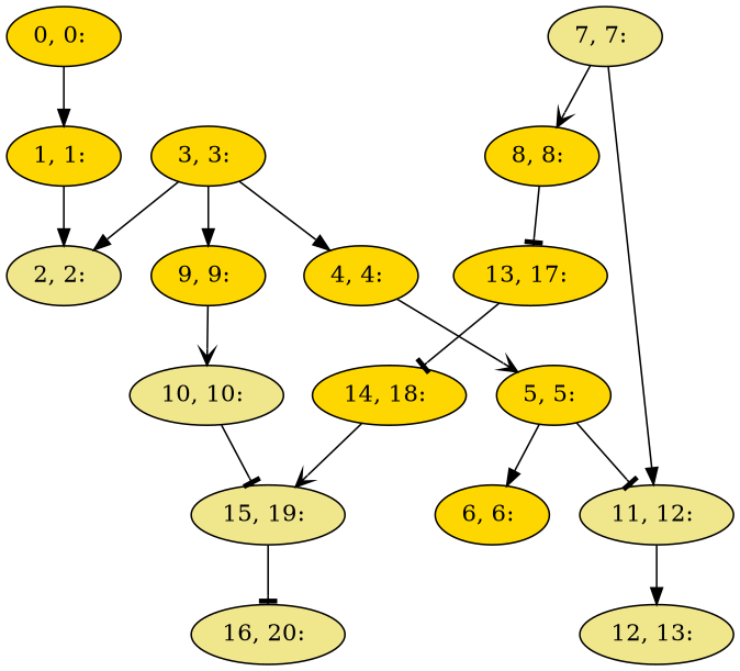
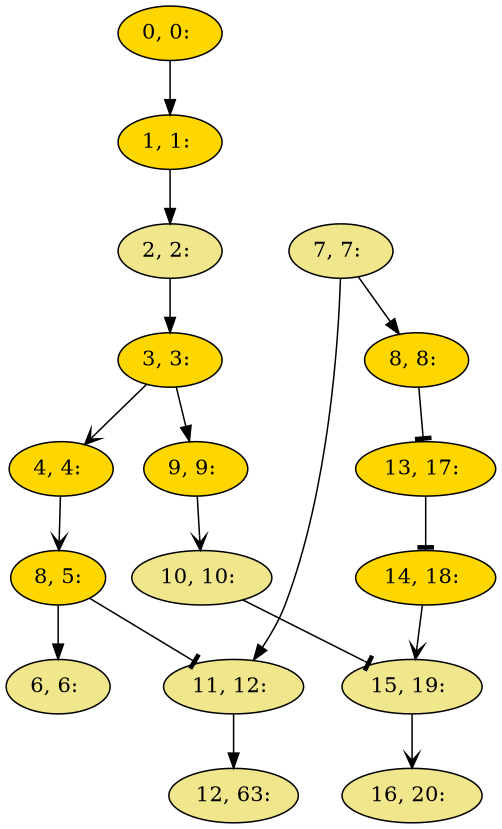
  digraph {
    node [fillcolor=gold style=filled]
    edge [arrowhead=normal]
    n1 [label="0, 0: "]
    n2 [label="1, 1: "]
    n3 [fillcolor=khaki label="2, 2: "]
    n4 [label="3, 3: "]
    n5 [label="4, 4: "]
    n6 [label="9, 9: "]
-   n7 [label="5, 5: "]
+   n7 [label="8, 5:"]
    n8 [fillcolor=khaki label="10, 10: "]
-   n9 [label="6, 6: "]
+   n9 [fillcolor=khaki label="6, 6: "]
    n10 [fillcolor=khaki label="11, 12: "]
-   n11 [fillcolor=khaki label="12, 13: "]
+   n11 [fillcolor=khaki label="12, 63:"]
    n12 [fillcolor=khaki label="7, 7: "]
    n13 [label="8, 8: "]
    n14 [label="13, 17: "]
    n15 [label="14, 18: "]
    n16 [fillcolor=khaki label="15, 19: "]
    n17 [fillcolor=khaki label="16, 20: "]
    n1 -> n2
    n2 -> n3
-   n4 -> n3
-   n4 -> n5
+   n3 -> n4
+   n4 -> n5 [arrowhead=vee]
    n4 -> n6
    n5 -> n7 [arrowhead=vee]
    n6 -> n8 [arrowhead=vee]
    n7 -> n9
    n7 -> n10 [arrowhead=tee]
    n8 -> n16 [arrowhead=tee]
    n10 -> n11
    n12 -> n10
-   n12 -> n13 [arrowhead=vee]
+   n12 -> n13
    n13 -> n14 [arrowhead=tee]
    n14 -> n15 [arrowhead=tee]
    n15 -> n16 [arrowhead=vee]
-   n16 -> n17 [arrowhead=tee]
+   n16 -> n17 [arrowhead=vee]
  }
